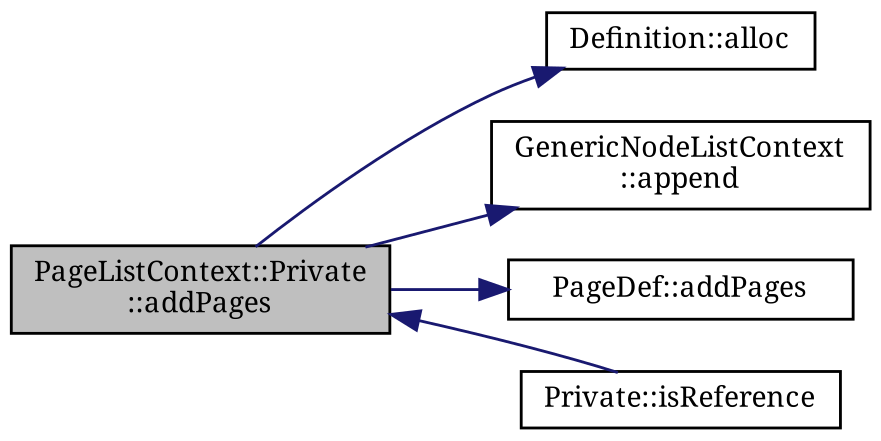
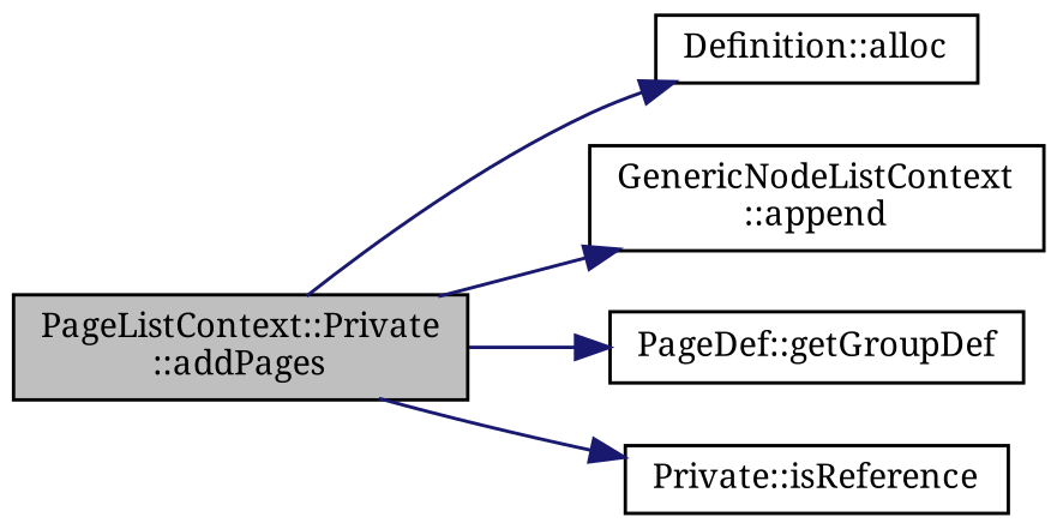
  digraph {
    fontname="Noto Serif"
    rankdir=LR
    node [color=black fillcolor=white fontname="Noto Serif" fontsize=10 shape=record style=filled]
    edge [color=midnightblue fontname="Noto Serif" fontsize=10 labelfontname=Helvetica labelfontsize=10 style=solid]
    n1 [fillcolor=grey75 fontcolor=black height=0.2 label="PageListContext::Private\l::addPages" width=0.4]
    n2 [height=0.2 label="Definition::alloc" width=0.4]
    n3 [height=0.2 label="GenericNodeListContext\l::append" width=0.4]
-   n4 [height=0.2 label="PageDef::addPages" width=0.4]
+   n4 [height=0.2 label="PageDef::getGroupDef" width=0.4]
    n5 [height=0.2 label="Private::isReference" width=0.4]
    n1 -> n2
    n1 -> n3
    n1 -> n4
-   n5 -> n1
+   n1 -> n5
  }
